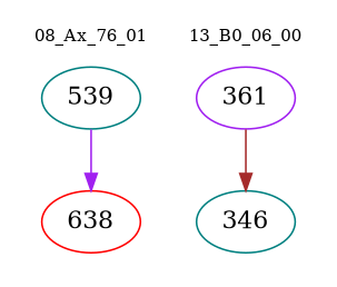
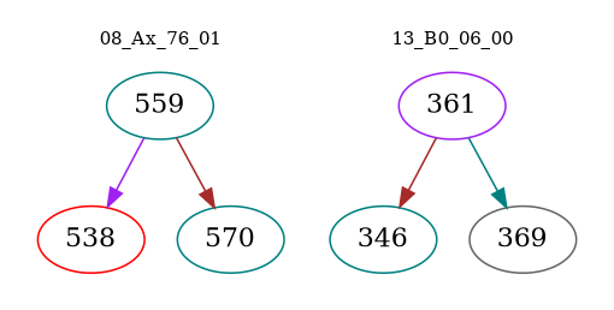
  digraph {
    node [color=teal]
    edge [color=brown]
-   n1 [label=539]
-   n2 [color=red label=638]
+   n1 [label=559]
+   n2 [color=red label=538]
+   n3 [label=570]
    n4 [color=purple label=361]
    n5 [label=346]
+   n6 [color=gray40 label=369]
    subgraph cluster_1 {
      color=white
      fontsize=10
      label="08_Ax_76_01"
      n1
      n2
+     n3
    }
    subgraph cluster_2 {
      color=white
      fontsize=10
      label="13_B0_06_00"
      n4
      n5
+     n6
    }
    n1 -> n2 [color=purple]
+   n1 -> n3
    n4 -> n5
+   n4 -> n6 [color=teal]
  }
